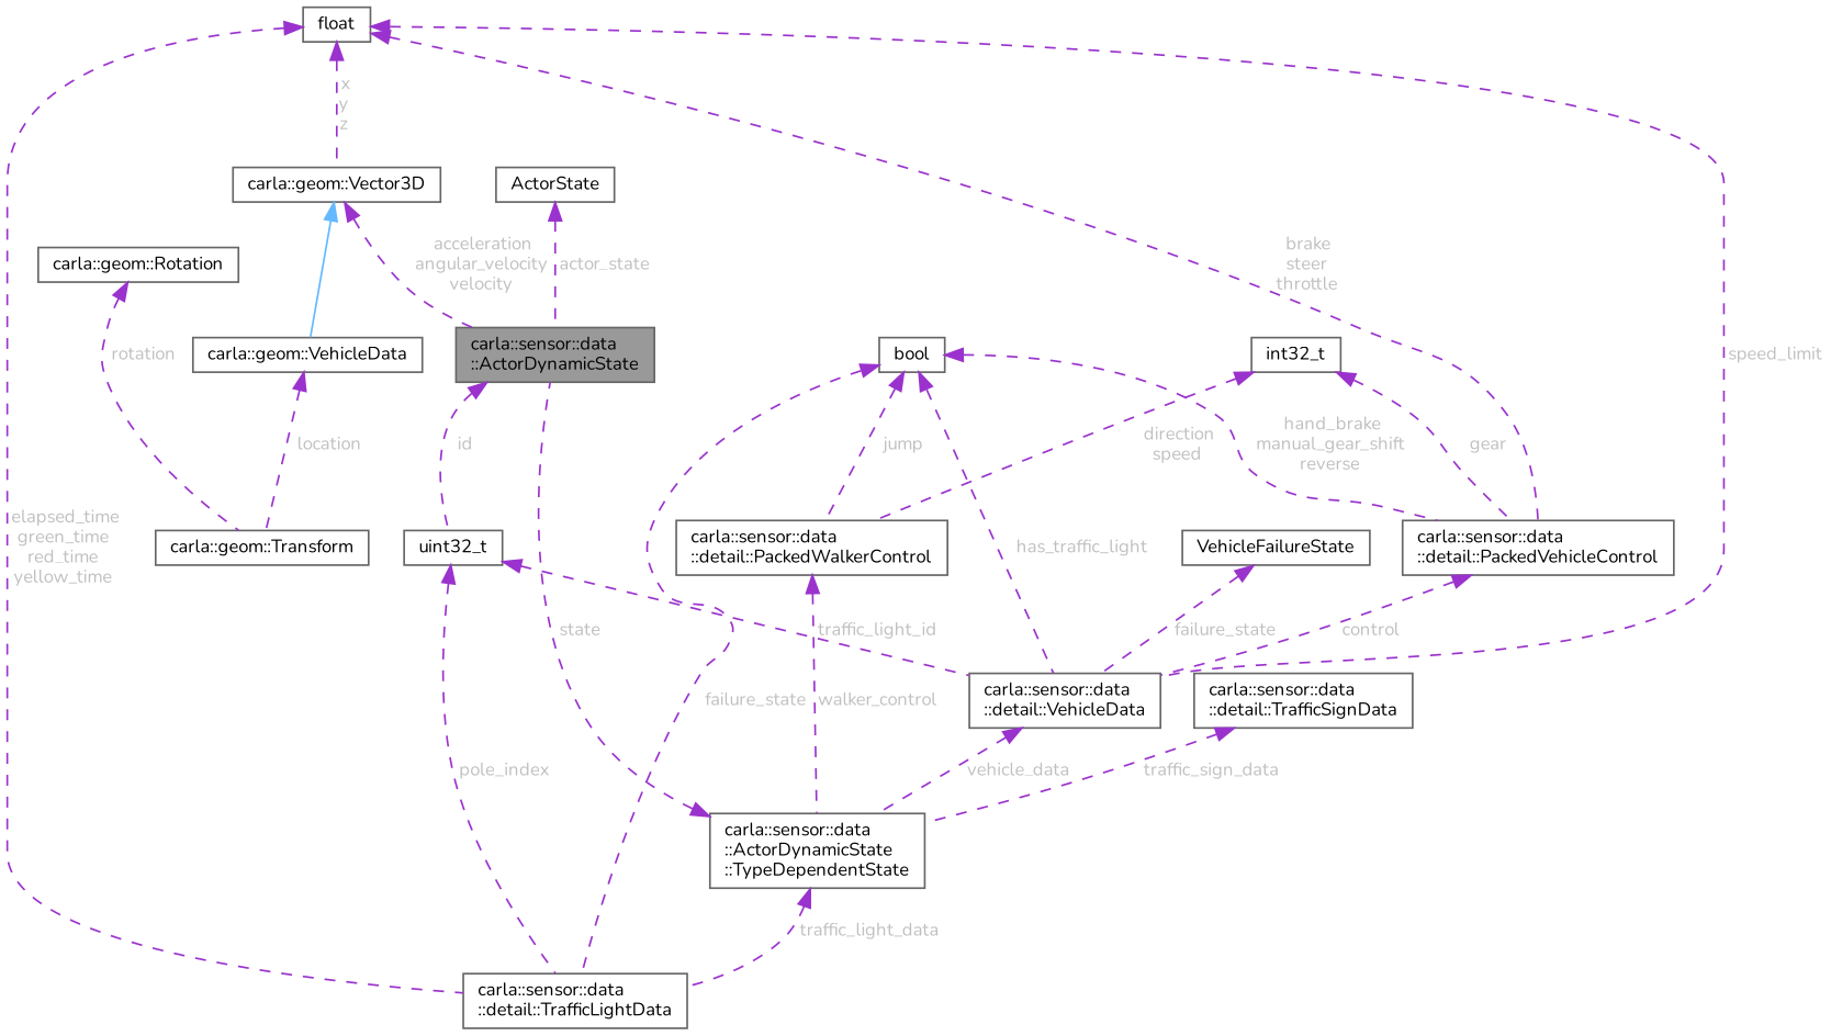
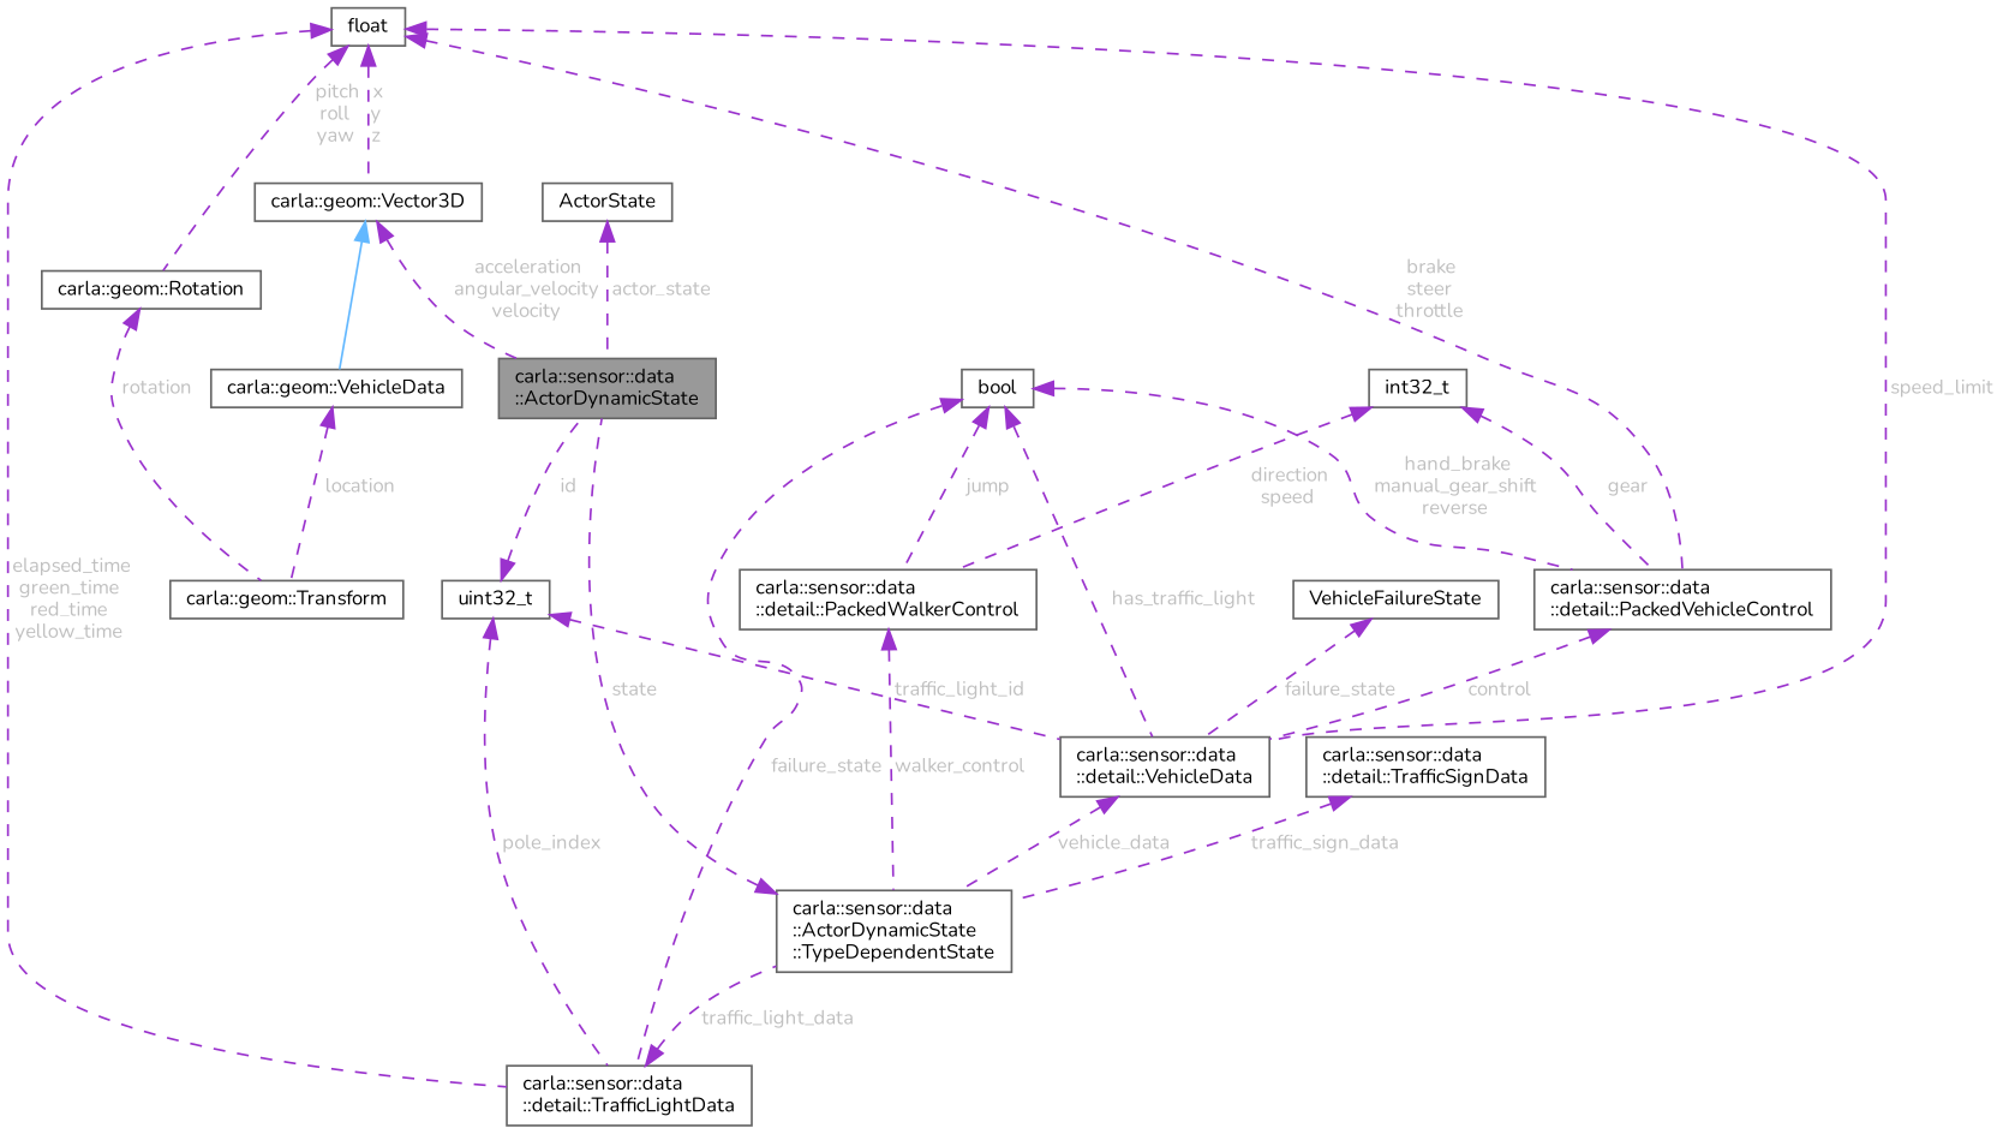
  digraph {
    fontname=Nunito
    rankdir=TB
    node [color=gray40 fillcolor=white fontname=Nunito fontsize=10 shape=box style=filled]
    edge [color=darkorchid3 dir=back fontcolor=grey fontname=Nunito fontsize=10 labelfontname=Helvetica labelfontsize=10 style=dashed]
    n1 [fillcolor=grey60 fontcolor=black height=0.2 label="carla::sensor::data\l::ActorDynamicState" width=0.4]
    n2 [height=0.2 label=uint32_t width=0.4]
    n3 [height=0.2 label="carla::sensor::data\l::detail::TrafficLightData" width=0.4]
    n4 [height=0.2 label="carla::sensor::data\l::detail::VehicleData" width=0.4]
    n5 [height=0.2 label="carla::sensor::data\l::ActorDynamicState\l::TypeDependentState" width=0.4]
    n6 [height=0.2 label=ActorState width=0.4]
    n7 [height=0.2 label="carla::geom::Transform" width=0.4]
    n8 [height=0.2 label="carla::geom::VehicleData" width=0.4]
    n9 [height=0.2 label="carla::geom::Vector3D" width=0.4]
    n10 [height=0.2 label=float width=0.4]
    n11 [height=0.2 label="carla::geom::Rotation" width=0.4]
    n12 [height=0.2 label="carla::sensor::data\l::detail::PackedVehicleControl" width=0.4]
    n13 [height=0.2 label="carla::sensor::data\l::detail::PackedWalkerControl" width=0.4]
    n14 [height=0.2 label="carla::sensor::data\l::detail::TrafficSignData" width=0.4]
    n15 [height=0.2 label=bool width=0.4]
    n16 [height=0.2 label=int32_t width=0.4]
    n17 [height=0.2 label=VehicleFailureState width=0.4]
-   n1 -> n2 [label=" id"]
+   n2 -> n1 [label=" id"]
    n2 -> n3 [label=" pole_index"]
    n2 -> n4 [label=" traffic_light_id"]
-   n5 -> n3 [label=" traffic_light_data"]
+   n3 -> n5 [label=" traffic_light_data"]
    n4 -> n5 [label=" vehicle_data"]
    n5 -> n1 [label=" state"]
    n6 -> n1 [label=" actor_state"]
    n8 -> n7 [label=" location"]
    n9 -> n1 [label=" acceleration\nangular_velocity\nvelocity"]
    n9 -> n8 [color=steelblue1 style=solid fontcolor=""]
    n10 -> n3 [label=" elapsed_time\ngreen_time\nred_time\nyellow_time"]
    n10 -> n4 [label=" speed_limit"]
    n10 -> n9 [label=" x\ny\nz"]
+   n10 -> n11 [label=" pitch\nroll\nyaw"]
    n10 -> n12 [label=" brake\nsteer\nthrottle"]
    n11 -> n7 [label=" rotation"]
    n12 -> n4 [label=" control"]
    n13 -> n5 [label=" walker_control"]
    n14 -> n5 [label=" traffic_sign_data"]
    n15 -> n3 [label=" failure_state"]
    n15 -> n4 [label=" has_traffic_light"]
    n15 -> n12 [label=" hand_brake\nmanual_gear_shift\nreverse"]
    n15 -> n13 [label=" jump"]
    n16 -> n12 [label=" gear"]
    n16 -> n13 [label=" direction\nspeed"]
    n17 -> n4 [label=" failure_state"]
  }
